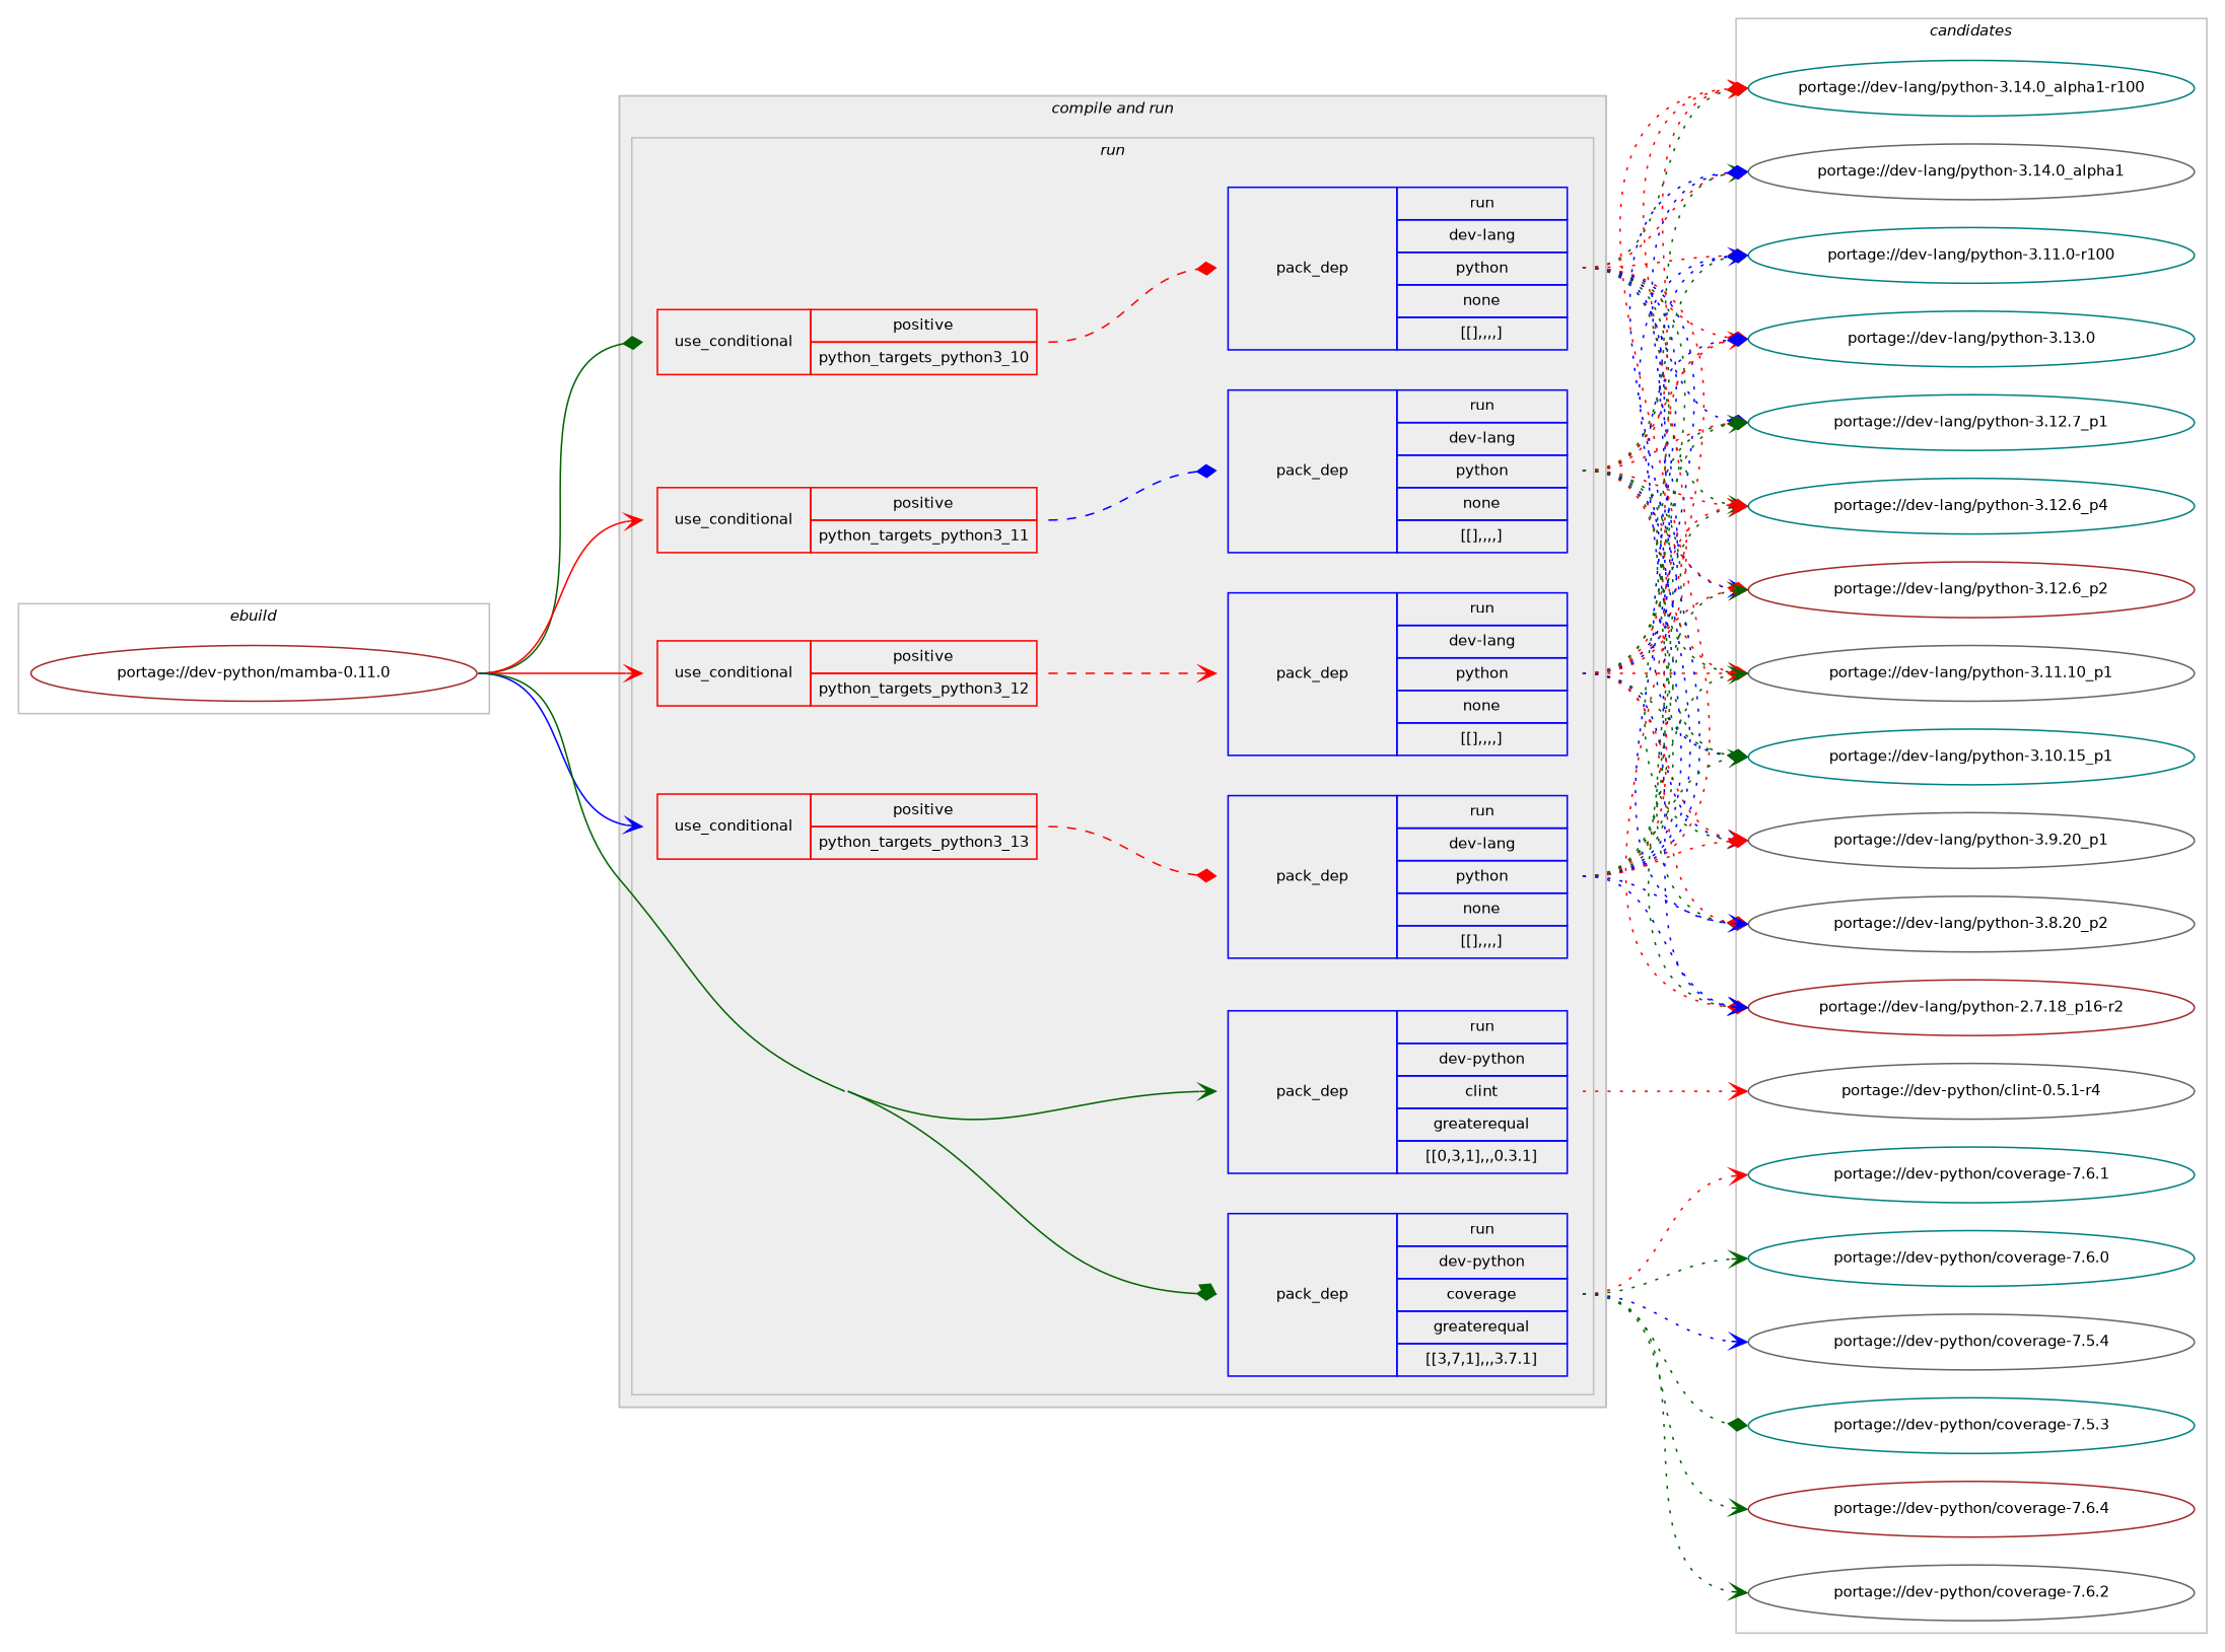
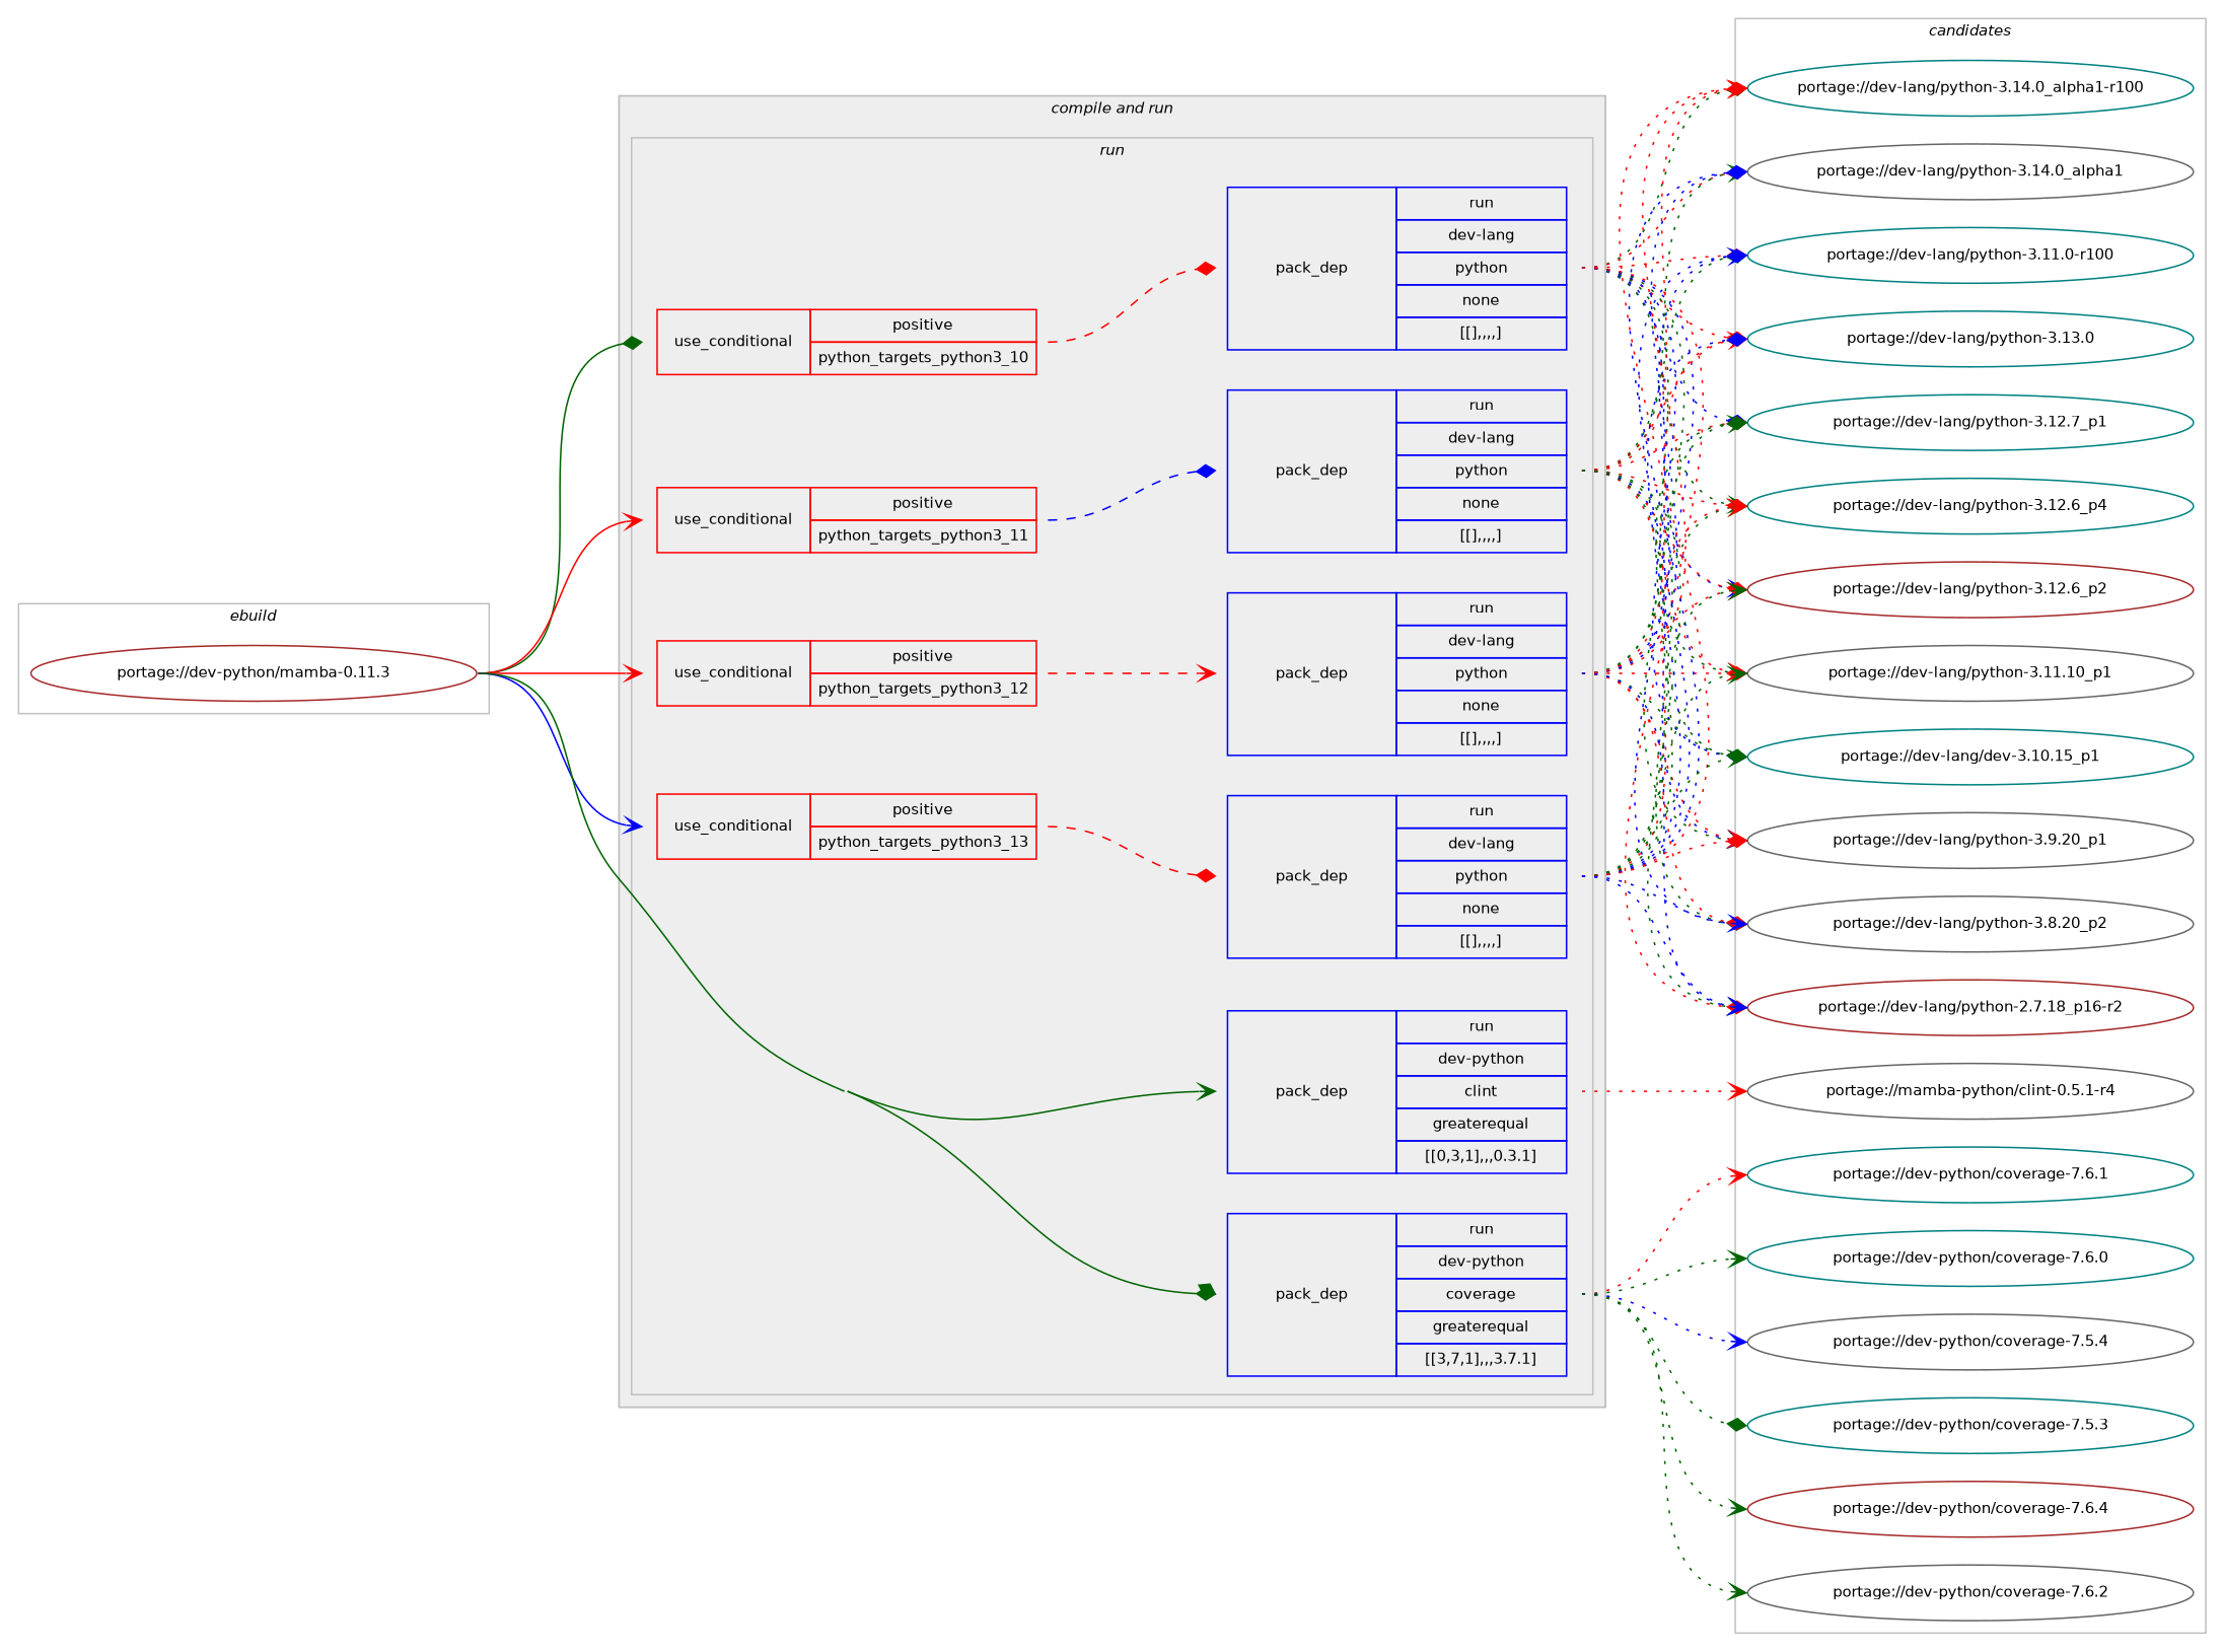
  digraph {
    compound=true
    concentrate=true
    fontname=Helvetica
    fontsize=10
    newrank=true
    rankdir=LR
    ranksep=1.5
    node [color=teal fontname=Helvetica fontsize=10]
    edge [arrowhead=vee color=red headport=w style=dotted tailport=e weight=100]
-   n1 [color=brown label="portage://dev-python/mamba-0.11.0" width=4]
+   n1 [color=brown label="portage://dev-python/mamba-0.11.3" width=4]
    n2 [color=blue label=<<TABLE BORDER="0" CELLBORDER="1" CELLSPACING="0" CELLPADDING="4" WIDTH="220"><TR><TD ROWSPAN="6" CELLPADDING="30">pack_dep</TD></TR><TR><TD WIDTH="110">run</TD></TR><TR><TD>dev-lang</TD></TR><TR><TD>python</TD></TR><TR><TD>none</TD></TR><TR><TD>[[],,,,]</TD></TR></TABLE>> shape=none]
    n3 [color=red label=<<TABLE BORDER="0" CELLBORDER="1" CELLSPACING="0" CELLPADDING="4"><TR><TD ROWSPAN="3" CELLPADDING="10">use_conditional</TD></TR><TR><TD>positive</TD></TR><TR><TD>python_targets_python3_10</TD></TR></TABLE>> shape=none]
    n4 [color=blue label=<<TABLE BORDER="0" CELLBORDER="1" CELLSPACING="0" CELLPADDING="4" WIDTH="220"><TR><TD ROWSPAN="6" CELLPADDING="30">pack_dep</TD></TR><TR><TD WIDTH="110">run</TD></TR><TR><TD>dev-lang</TD></TR><TR><TD>python</TD></TR><TR><TD>none</TD></TR><TR><TD>[[],,,,]</TD></TR></TABLE>> shape=none]
    n5 [color=red label=<<TABLE BORDER="0" CELLBORDER="1" CELLSPACING="0" CELLPADDING="4"><TR><TD ROWSPAN="3" CELLPADDING="10">use_conditional</TD></TR><TR><TD>positive</TD></TR><TR><TD>python_targets_python3_11</TD></TR></TABLE>> shape=none]
    n6 [color=blue label=<<TABLE BORDER="0" CELLBORDER="1" CELLSPACING="0" CELLPADDING="4" WIDTH="220"><TR><TD ROWSPAN="6" CELLPADDING="30">pack_dep</TD></TR><TR><TD WIDTH="110">run</TD></TR><TR><TD>dev-lang</TD></TR><TR><TD>python</TD></TR><TR><TD>none</TD></TR><TR><TD>[[],,,,]</TD></TR></TABLE>> shape=none]
    n7 [color=red label=<<TABLE BORDER="0" CELLBORDER="1" CELLSPACING="0" CELLPADDING="4"><TR><TD ROWSPAN="3" CELLPADDING="10">use_conditional</TD></TR><TR><TD>positive</TD></TR><TR><TD>python_targets_python3_12</TD></TR></TABLE>> shape=none]
    n8 [color=blue label=<<TABLE BORDER="0" CELLBORDER="1" CELLSPACING="0" CELLPADDING="4" WIDTH="220"><TR><TD ROWSPAN="6" CELLPADDING="30">pack_dep</TD></TR><TR><TD WIDTH="110">run</TD></TR><TR><TD>dev-lang</TD></TR><TR><TD>python</TD></TR><TR><TD>none</TD></TR><TR><TD>[[],,,,]</TD></TR></TABLE>> shape=none]
    n9 [color=red label=<<TABLE BORDER="0" CELLBORDER="1" CELLSPACING="0" CELLPADDING="4"><TR><TD ROWSPAN="3" CELLPADDING="10">use_conditional</TD></TR><TR><TD>positive</TD></TR><TR><TD>python_targets_python3_13</TD></TR></TABLE>> shape=none]
    n10 [color=blue label=<<TABLE BORDER="0" CELLBORDER="1" CELLSPACING="0" CELLPADDING="4" WIDTH="220"><TR><TD ROWSPAN="6" CELLPADDING="30">pack_dep</TD></TR><TR><TD WIDTH="110">run</TD></TR><TR><TD>dev-python</TD></TR><TR><TD>clint</TD></TR><TR><TD>greaterequal</TD></TR><TR><TD>[[0,3,1],,,0.3.1]</TD></TR></TABLE>> shape=none]
    n11 [color=blue label=<<TABLE BORDER="0" CELLBORDER="1" CELLSPACING="0" CELLPADDING="4" WIDTH="220"><TR><TD ROWSPAN="6" CELLPADDING="30">pack_dep</TD></TR><TR><TD WIDTH="110">run</TD></TR><TR><TD>dev-python</TD></TR><TR><TD>coverage</TD></TR><TR><TD>greaterequal</TD></TR><TR><TD>[[3,7,1],,,3.7.1]</TD></TR></TABLE>> shape=none]
    n12 [label="portage://dev-lang/python-3.14.0_alpha1-r100" width=4]
    n13 [color=gray40 label="portage://dev-lang/python-3.14.0_alpha1" width=4]
    n14 [label="portage://dev-lang/python-3.11.0-r100" width=4]
    n15 [label="portage://dev-lang/python-3.13.0" width=4]
    n16 [label="portage://dev-lang/python-3.12.7_p1" width=4]
    n17 [label="portage://dev-lang/python-3.12.6_p4" width=4]
    n18 [color=brown label="portage://dev-lang/python-3.12.6_p2" width=4]
    n19 [color=gray40 label="portage://dev-lang/python-3.11.10_p1" width=4]
-   n20 [label="portage://dev-lang/python-3.10.15_p1" width=4]
+   n20 [label="portage://dev-lang/dev-3.10.15_p1" width=4]
    n21 [color=gray40 label="portage://dev-lang/python-3.9.20_p1" width=4]
    n22 [color=gray40 label="portage://dev-lang/python-3.8.20_p2" width=4]
    n23 [color=brown label="portage://dev-lang/python-2.7.18_p16-r2" width=4]
-   n24 [color=gray40 label="portage://dev-python/clint-0.5.1-r4" width=4]
+   n24 [color=gray40 label="portage://mamba-python/clint-0.5.1-r4" width=4]
    n25 [color=brown label="portage://dev-python/coverage-7.6.4" width=4]
    n26 [color=gray40 label="portage://dev-python/coverage-7.6.2" width=4]
    n27 [label="portage://dev-python/coverage-7.6.1" width=4]
    n28 [label="portage://dev-python/coverage-7.6.0" width=4]
    n29 [color=gray40 label="portage://dev-python/coverage-7.5.4" width=4]
    n30 [label="portage://dev-python/coverage-7.5.3" width=4]
    subgraph cluster_1 {
      color=gray
      label=<<i>ebuild</i>>
      n1
    }
    subgraph cluster_2 {
      color=gray
      label=<<i>dependencies</i>>
      subgraph cluster_3 {
        color=gray
        fillcolor="#eeeeee"
        label=<<i>compile</i>>
        style=filled
      }
      subgraph cluster_4 {
        color=gray
        fillcolor="#eeeeee"
        label=<<i>compile and run</i>>
        style=filled
      }
      subgraph cluster_5 {
        color=gray
        fillcolor="#eeeeee"
        label=<<i>run</i>>
        style=filled
        subgraph sub_6 {
          color=gray
          fillcolor="#eeeeee"
          label=<<i>run</i>>
          style=filled
          n3
          subgraph sub_7 {
            color=gray
            fillcolor="#eeeeee"
            label=<<i>run</i>>
            style=filled
            n2
          }
        }
        subgraph sub_8 {
          color=gray
          fillcolor="#eeeeee"
          label=<<i>run</i>>
          style=filled
          n5
          subgraph sub_9 {
            color=gray
            fillcolor="#eeeeee"
            label=<<i>run</i>>
            style=filled
            n4
          }
        }
        subgraph sub_10 {
          color=gray
          fillcolor="#eeeeee"
          label=<<i>run</i>>
          style=filled
          n7
          subgraph sub_11 {
            color=gray
            fillcolor="#eeeeee"
            label=<<i>run</i>>
            style=filled
            n6
          }
        }
        subgraph sub_12 {
          color=gray
          fillcolor="#eeeeee"
          label=<<i>run</i>>
          style=filled
          n9
          subgraph sub_13 {
            color=gray
            fillcolor="#eeeeee"
            label=<<i>run</i>>
            style=filled
            n8
          }
        }
        subgraph sub_14 {
          color=gray
          fillcolor="#eeeeee"
          label=<<i>run</i>>
          style=filled
          n10
        }
        subgraph sub_15 {
          color=gray
          fillcolor="#eeeeee"
          label=<<i>run</i>>
          style=filled
          n11
        }
      }
    }
    subgraph cluster_16 {
      color=gray
      label=<<i>candidates</i>>
      rank=same
      subgraph sub_17 {
        color=black
        label=<<i>candidates</i>>
        nodesep=1
        rank=same
        n12
        n13
        n14
        n15
        n16
        n17
        n18
        n19
        n20
        n21
        n22
        n23
      }
      subgraph sub_18 {
        color=black
        label=<<i>candidates</i>>
        nodesep=1
        rank=same
        n12
        n13
        n14
        n15
        n16
        n17
        n18
        n19
        n20
        n21
        n22
        n23
      }
      subgraph sub_19 {
        color=black
        label=<<i>candidates</i>>
        nodesep=1
        rank=same
        n12
        n13
        n14
        n15
        n16
        n17
        n18
        n19
        n20
        n21
        n22
        n23
      }
      subgraph sub_20 {
        color=black
        label=<<i>candidates</i>>
        nodesep=1
        rank=same
        n12
        n13
        n14
        n15
        n16
        n17
        n18
        n19
        n20
        n21
        n22
        n23
      }
      subgraph sub_21 {
        color=black
        label=<<i>candidates</i>>
        nodesep=1
        rank=same
        n24
      }
      subgraph sub_22 {
        color=black
        label=<<i>candidates</i>>
        nodesep=1
        rank=same
        n25
        n26
        n27
        n28
        n29
        n30
      }
    }
    n1 -> n3 [arrowhead=diamond color=darkgreen style=solid weight=20]
    n1 -> n5 [style=solid weight=20]
    n1 -> n7 [style=solid weight=20]
    n1 -> n9 [color=blue style=solid weight=20]
    n1 -> n10 [color=darkgreen style=solid weight=20]
    n1 -> n11 [arrowhead=diamond color=darkgreen style=solid weight=20]
    n2 -> n12 [arrowhead=diamond color=darkgreen]
    n2 -> n13 [arrowhead=diamond]
    n2 -> n14 [arrowhead=diamond]
    n2 -> n15 [arrowhead=diamond]
    n2 -> n16 [arrowhead=diamond color=blue]
    n2 -> n17 [color=darkgreen]
    n2 -> n18 [color=blue]
    n2 -> n19 [color=darkgreen]
    n2 -> n20 [arrowhead=diamond color=blue]
    n2 -> n21 [color=darkgreen]
    n2 -> n22 [arrowhead=diamond color=blue]
    n2 -> n23 [arrowhead=diamond]
    n3 -> n2 [arrowhead=diamond style=dashed weight=20]
    n4 -> n12
    n4 -> n13 [color=darkgreen]
    n4 -> n14 [arrowhead=diamond color=darkgreen]
    n4 -> n15
    n4 -> n16 [arrowhead=diamond]
    n4 -> n17 [arrowhead=diamond]
    n4 -> n18 [arrowhead=diamond]
    n4 -> n19
    n4 -> n20 [arrowhead=diamond color=darkgreen]
    n4 -> n21 [color=blue]
    n4 -> n22 [arrowhead=diamond color=darkgreen]
    n4 -> n23 [color=darkgreen]
    n5 -> n4 [arrowhead=diamond color=blue style=dashed weight=20]
    n6 -> n12 [arrowhead=diamond]
    n6 -> n13 [arrowhead=diamond color=blue]
    n6 -> n14 [color=blue]
    n6 -> n15 [arrowhead=diamond]
    n6 -> n16 [color=darkgreen]
    n6 -> n17 [color=darkgreen]
    n6 -> n18
    n6 -> n19 [arrowhead=diamond]
    n6 -> n20 [arrowhead=diamond color=darkgreen]
    n6 -> n21
    n6 -> n22 [arrowhead=diamond]
    n6 -> n23 [color=blue]
    n7 -> n6 [style=dashed weight=20]
    n8 -> n12
    n8 -> n13 [arrowhead=diamond color=blue]
    n8 -> n14 [arrowhead=diamond color=blue]
    n8 -> n15 [arrowhead=diamond color=blue]
    n8 -> n16 [arrowhead=diamond color=darkgreen]
    n8 -> n17
    n8 -> n18 [color=darkgreen]
    n8 -> n19 [color=darkgreen]
    n8 -> n20 [color=darkgreen]
    n8 -> n21 [arrowhead=diamond]
    n8 -> n22 [color=blue]
    n8 -> n23 [color=blue]
    n9 -> n8 [arrowhead=diamond style=dashed weight=20]
    n10 -> n24
    n11 -> n25 [color=darkgreen]
    n11 -> n26 [color=darkgreen]
    n11 -> n27
    n11 -> n28 [color=darkgreen]
    n11 -> n29 [color=blue]
    n11 -> n30 [arrowhead=diamond color=darkgreen]
  }
